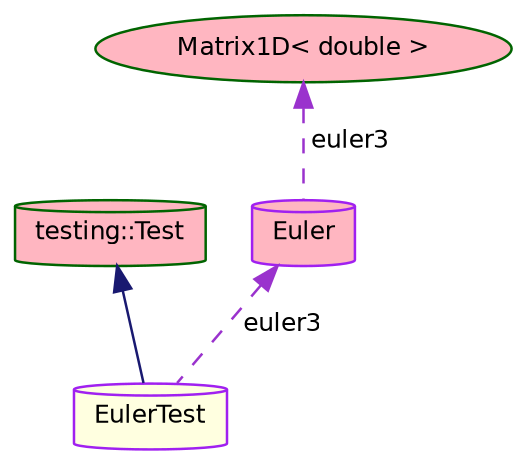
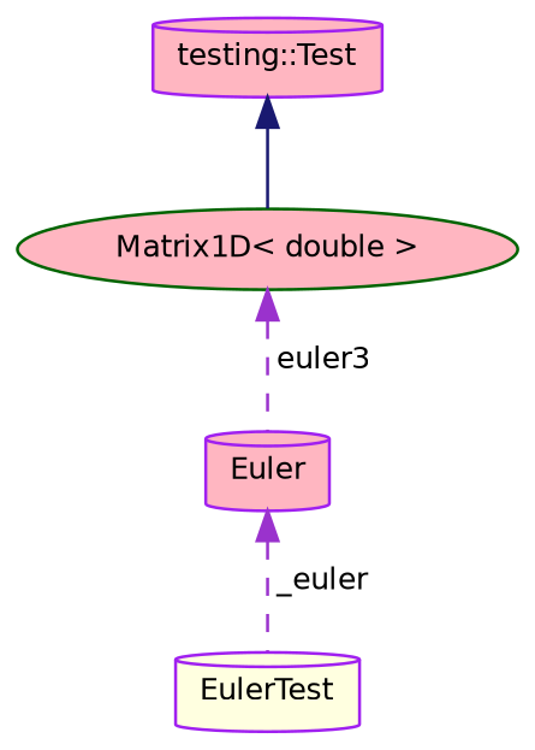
  digraph {
    node [color=purple fillcolor=lightpink fontname=Helvetica fontsize=10 shape=cylinder style=filled]
    edge [color=darkorchid3 dir=back fontname=Helvetica fontsize=10 labelfontname=Helvetica labelfontsize=10 style=dashed]
    n1 [fillcolor=lightyellow fontcolor=black height=0.2 label=EulerTest width=0.4]
-   n2 [color=darkgreen height=0.2 label="testing::Test" width=0.4]
+   n2 [height=0.2 label="testing::Test" width=0.4]
    n3 [height=0.2 label=Euler width=0.4]
    n4 [color=darkgreen height=0.2 label="Matrix1D\< double \>" shape=ellipse width=0.4]
-   n2 -> n1 [color=midnightblue style=solid]
-   n3 -> n1 [label=" euler3"]
+   n2 -> n4 [color=midnightblue style=solid]
+   n3 -> n1 [label=" _euler"]
    n4 -> n3 [label=" euler3"]
  }
